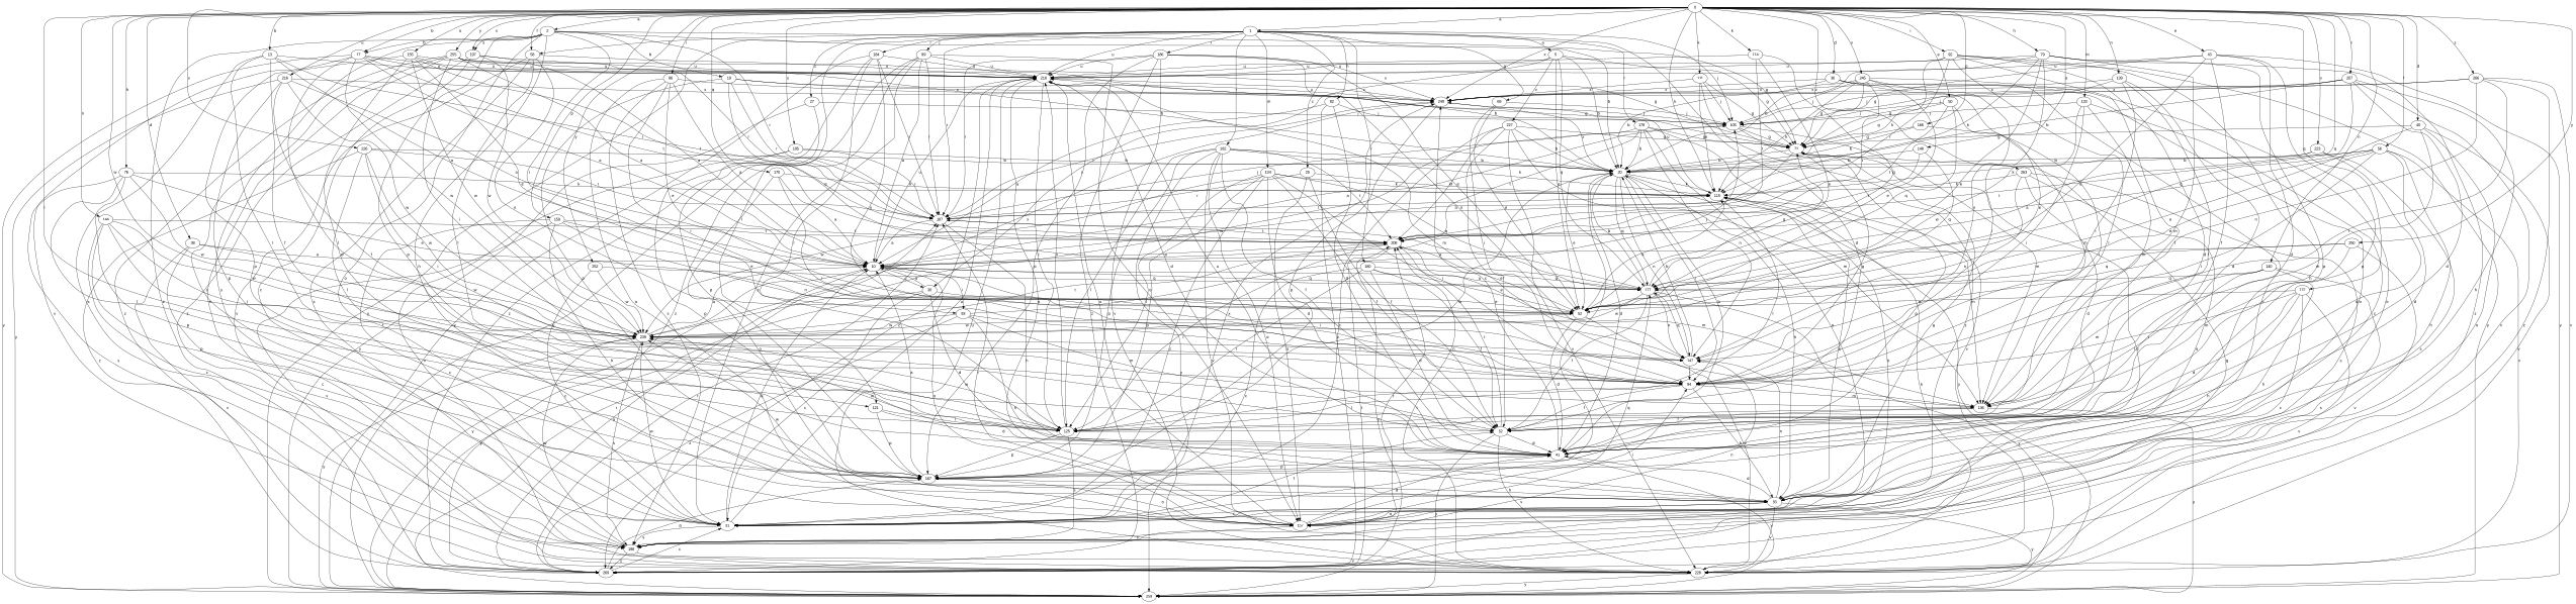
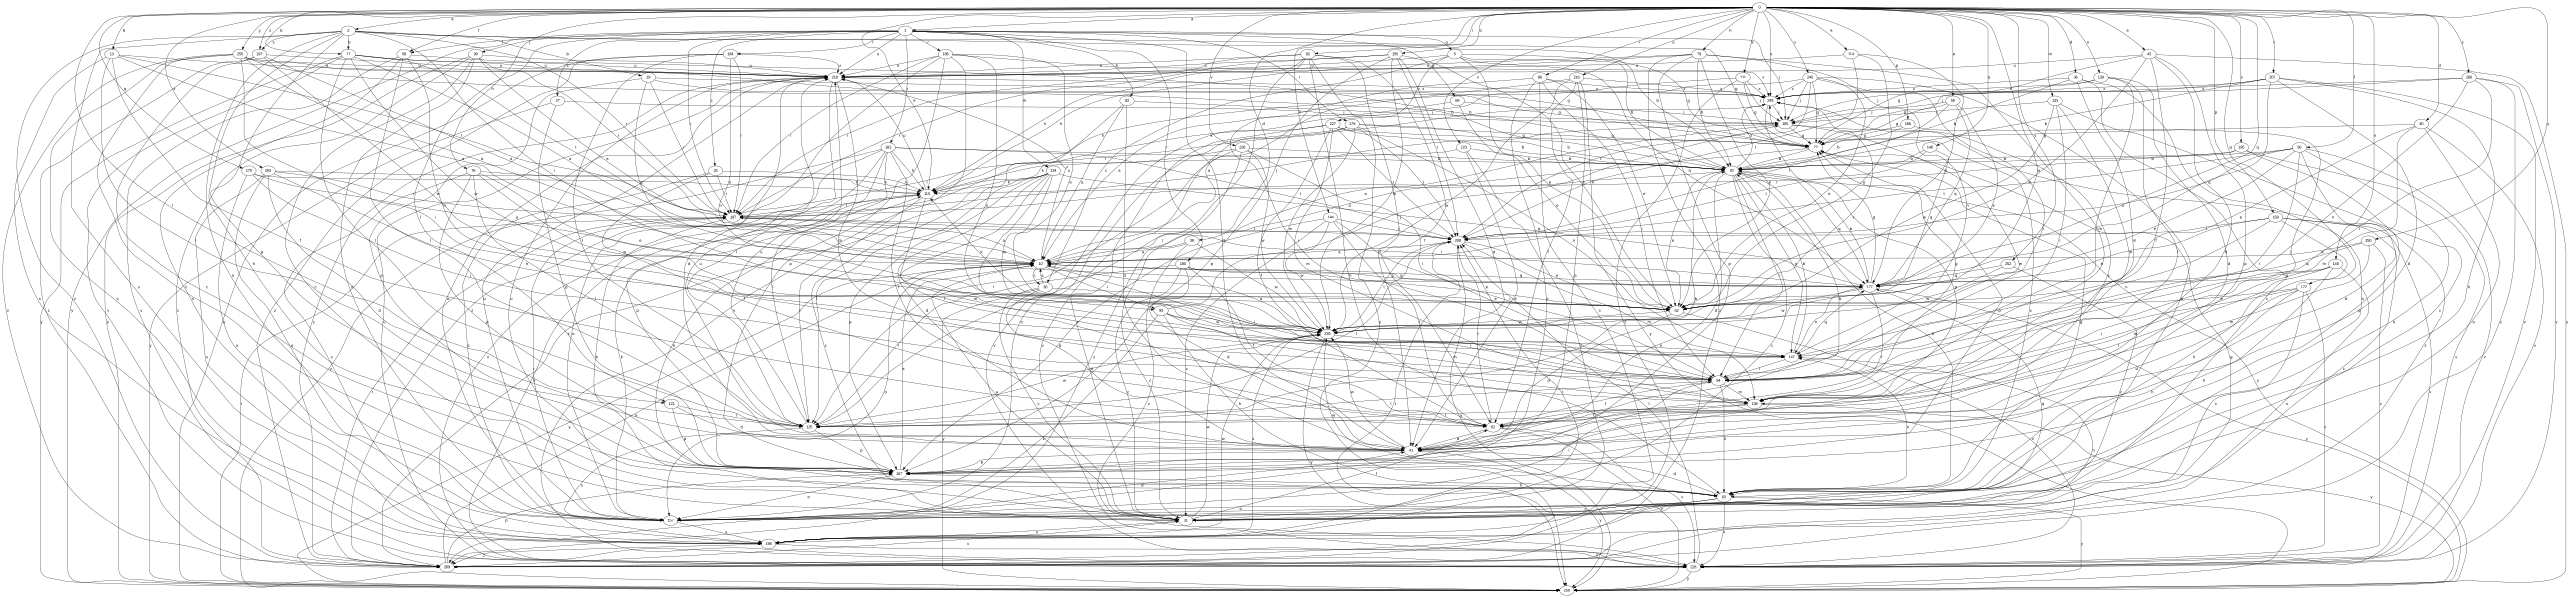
  strict digraph {
    fontname="Liberation Sans"
    node [fontname="Liberation Sans"]
    edge [fontname="Liberation Sans"]
    0
    1
    2
    13
    17
    36
    38
    40
    43
    50
    56
    58
    76
    79
    86
    92
    111
    114
    115
    121
    133
    139
    140
    144
    148
    155
    159
    166
    170
    172
    177
    195
    197
    207
    216
    223
    226
    239
    245
    249
    250
    252
    255
    263
    266
    5
    25
    27
    41
    69
    82
    99
    105
    134
    178
    180
    182
    184
    186
    187
    218
    259
    19
    20
    72
    83
    93
    157
    167
    198
    269
    10
    62
    125
    208
    228
    31
    136
    52
    94
    147
    30
    227
    0 -> 1 [label=a]
    0 -> 2 [label=a]
    0 -> 13 [label=b]
    0 -> 17 [label=b]
    0 -> 36 [label=d]
    0 -> 38 [label=d]
    0 -> 40 [label=d]
    0 -> 43 [label=e]
    0 -> 50 [label=e]
    0 -> 56 [label=f]
    0 -> 58 [label=f]
    0 -> 76 [label=h]
    0 -> 79 [label=h]
    0 -> 86 [label=i]
    0 -> 92 [label=i]
    0 -> 111 [label=k]
    0 -> 114 [label=k]
    0 -> 115 [label=k]
    0 -> 121 [label=l]
    0 -> 133 [label=m]
    0 -> 139 [label=n]
    0 -> 140 [label=n]
    0 -> 144 [label=n]
    0 -> 148 [label=o]
    0 -> 155 [label=o]
    0 -> 159 [label=p]
    0 -> 166 [label=p]
    0 -> 170 [label=q]
    0 -> 172 [label=q]
    0 -> 177 [label=q]
    0 -> 195 [label=s]
    0 -> 197 [label=s]
    0 -> 207 [label=t]
    0 -> 216 [label=u]
    0 -> 223 [label=v]
    0 -> 226 [label=v]
    0 -> 239 [label=w]
    0 -> 245 [label=x]
    0 -> 249 [label=x]
    0 -> 250 [label=y]
    0 -> 252 [label=y]
    0 -> 255 [label=y]
    0 -> 263 [label=z]
    0 -> 266 [label=z]
    1 -> 58 [label=f]
    1 -> 121 [label=l]
    1 -> 5 [label=a]
    1 -> 25 [label=c]
    1 -> 27 [label=c]
    1 -> 41 [label=d]
    1 -> 69 [label=g]
    1 -> 82 [label=h]
    1 -> 99 [label=j]
    1 -> 105 [label=j]
    1 -> 134 [label=m]
    1 -> 178 [label=r]
    1 -> 180 [label=r]
    1 -> 182 [label=r]
    1 -> 184 [label=r]
    1 -> 186 [label=r]
    1 -> 187 [label=r]
    1 -> 218 [label=u]
    1 -> 259 [label=y]
    2 -> 17 [label=b]
    2 -> 197 [label=s]
    2 -> 187 [label=r]
    2 -> 19 [label=b]
    2 -> 20 [label=b]
    2 -> 72 [label=g]
    2 -> 83 [label=h]
    2 -> 93 [label=i]
    2 -> 157 [label=o]
    2 -> 167 [label=p]
    2 -> 198 [label=s]
    2 -> 269 [label=z]
    13 -> 187 [label=r]
    13 -> 218 [label=u]
    13 -> 198 [label=s]
    13 -> 10 [label=a]
    13 -> 62 [label=f]
    13 -> 125 [label=l]
    17 -> 239 [label=w]
    17 -> 218 [label=u]
    17 -> 259 [label=y]
    17 -> 20 [label=b]
    17 -> 10 [label=a]
    17 -> 125 [label=l]
    17 -> 208 [label=t]
    17 -> 228 [label=v]
    36 -> 249 [label=x]
    36 -> 20 [label=b]
    36 -> 157 [label=o]
    36 -> 31 [label=c]
    36 -> 136 [label=m]
    38 -> 239 [label=w]
    38 -> 10 [label=a]
    38 -> 228 [label=v]
    38 -> 31 [label=c]
    40 -> 72 [label=g]
    40 -> 157 [label=o]
    40 -> 228 [label=v]
    40 -> 136 [label=m]
    40 -> 52 [label=e]
    43 -> 41 [label=d]
    43 -> 218 [label=u]
    43 -> 259 [label=y]
    43 -> 72 [label=g]
    43 -> 167 [label=p]
    43 -> 62 [label=f]
    43 -> 52 [label=e]
    50 -> 177 [label=q]
    50 -> 105 [label=j]
    50 -> 72 [label=g]
    50 -> 208 [label=t]
    50 -> 52 [label=e]
    56 -> 41 [label=d]
    56 -> 20 [label=b]
    56 -> 83 [label=h]
    56 -> 10 [label=a]
    56 -> 208 [label=t]
    56 -> 228 [label=v]
    56 -> 52 [label=e]
    56 -> 94 [label=i]
    58 -> 218 [label=u]
    58 -> 198 [label=s]
    58 -> 125 [label=l]
    58 -> 228 [label=v]
    58 -> 147 [label=n]
    76 -> 115 [label=k]
    76 -> 239 [label=w]
    76 -> 167 [label=p]
    76 -> 198 [label=s]
    76 -> 125 [label=l]
    76 -> 52 [label=e]
    79 -> 115 [label=k]
    79 -> 218 [label=u]
    79 -> 20 [label=b]
    79 -> 167 [label=p]
    79 -> 269 [label=z]
    79 -> 136 [label=m]
    79 -> 52 [label=e]
    79 -> 147 [label=n]
    86 -> 249 [label=x]
    86 -> 157 [label=o]
    86 -> 198 [label=s]
    86 -> 10 [label=a]
    86 -> 52 [label=e]
    86 -> 94 [label=i]
    92 -> 115 [label=k]
    92 -> 41 [label=d]
    92 -> 187 [label=r]
    92 -> 218 [label=u]
    92 -> 259 [label=y]
    92 -> 83 [label=h]
    92 -> 62 [label=f]
    92 -> 125 [label=l]
    111 -> 115 [label=k]
    111 -> 249 [label=x]
    111 -> 105 [label=j]
    111 -> 72 [label=g]
    111 -> 269 [label=z]
    114 -> 177 [label=q]
    114 -> 218 [label=u]
    114 -> 208 [label=t]
    114 -> 52 [label=e]
    115 -> 187 [label=r]
    115 -> 218 [label=u]
    115 -> 125 [label=l]
    115 -> 136 [label=m]
    121 -> 41 [label=d]
    121 -> 167 [label=p]
    121 -> 125 [label=l]
    133 -> 239 [label=w]
    133 -> 105 [label=j]
    133 -> 31 [label=c]
    133 -> 136 [label=m]
    133 -> 94 [label=i]
    139 -> 249 [label=x]
    139 -> 41 [label=d]
    139 -> 105 [label=j]
    139 -> 62 [label=f]
    139 -> 94 [label=i]
    140 -> 177 [label=q]
    140 -> 83 [label=h]
    140 -> 198 [label=s]
    140 -> 125 [label=l]
    140 -> 136 [label=m]
    144 -> 239 [label=w]
    144 -> 167 [label=p]
    144 -> 62 [label=f]
    144 -> 208 [label=t]
    144 -> 31 [label=c]
    144 -> 94 [label=i]
    148 -> 177 [label=q]
    148 -> 20 [label=b]
    148 -> 208 [label=t]
    155 -> 239 [label=w]
    155 -> 41 [label=d]
    155 -> 187 [label=r]
    155 -> 218 [label=u]
    155 -> 167 [label=p]
    155 -> 208 [label=t]
    155 -> 52 [label=e]
    159 -> 83 [label=h]
    159 -> 208 [label=t]
    159 -> 228 [label=v]
    159 -> 31 [label=c]
    159 -> 52 [label=e]
    159 -> 147 [label=n]
    166 -> 20 [label=b]
    166 -> 72 [label=g]
    166 -> 94 [label=i]
    170 -> 115 [label=k]
    170 -> 157 [label=o]
    170 -> 10 [label=a]
    170 -> 94 [label=i]
    172 -> 41 [label=d]
    172 -> 83 [label=h]
    172 -> 228 [label=v]
    172 -> 31 [label=c]
    172 -> 52 [label=e]
    172 -> 94 [label=i]
    177 -> 239 [label=w]
    177 -> 187 [label=r]
    177 -> 259 [label=y]
    177 -> 20 [label=b]
    177 -> 72 [label=g]
    177 -> 10 [label=a]
    177 -> 62 [label=f]
    177 -> 147 [label=n]
    195 -> 187 [label=r]
    195 -> 20 [label=b]
    195 -> 167 [label=p]
    195 -> 228 [label=v]
    197 -> 239 [label=w]
    197 -> 218 [label=u]
    197 -> 269 [label=z]
    197 -> 10 [label=a]
    197 -> 31 [label=c]
    207 -> 177 [label=q]
    207 -> 249 [label=x]
    207 -> 41 [label=d]
    207 -> 20 [label=b]
    207 -> 72 [label=g]
    207 -> 83 [label=h]
    207 -> 228 [label=v]
    216 -> 239 [label=w]
    216 -> 249 [label=x]
    216 -> 259 [label=y]
    216 -> 167 [label=p]
    216 -> 10 [label=a]
    216 -> 62 [label=f]
    223 -> 115 [label=k]
    223 -> 41 [label=d]
    223 -> 20 [label=b]
    223 -> 198 [label=s]
    226 -> 239 [label=w]
    226 -> 187 [label=r]
    226 -> 20 [label=b]
    226 -> 269 [label=z]
    226 -> 125 [label=l]
    226 -> 94 [label=i]
    239 -> 249 [label=x]
    239 -> 259 [label=y]
    239 -> 198 [label=s]
    239 -> 10 [label=a]
    239 -> 208 [label=t]
    239 -> 147 [label=n]
    245 -> 115 [label=k]
    245 -> 249 [label=x]
    245 -> 105 [label=j]
    245 -> 72 [label=g]
    245 -> 157 [label=o]
    245 -> 208 [label=t]
    245 -> 52 [label=e]
    245 -> 94 [label=i]
    249 -> 105 [label=j]
    249 -> 187 [label=r]
    249 -> 167 [label=p]
    250 -> 177 [label=q]
    250 -> 10 [label=a]
    250 -> 228 [label=v]
    250 -> 136 [label=m]
    252 -> 177 [label=q]
    252 -> 239 [label=w]
    252 -> 31 [label=c]
    255 -> 218 [label=u]
    255 -> 20 [label=b]
    255 -> 72 [label=g]
    255 -> 198 [label=s]
    255 -> 269 [label=z]
    255 -> 10 [label=a]
    255 -> 31 [label=c]
    255 -> 94 [label=i]
    263 -> 115 [label=k]
    263 -> 41 [label=d]
+   263 -> 187 [label=r]
    263 -> 157 [label=o]
    263 -> 198 [label=s]
    263 -> 147 [label=n]
    266 -> 249 [label=x]
    266 -> 105 [label=j]
    266 -> 269 [label=z]
    266 -> 228 [label=v]
    266 -> 94 [label=i]
    266 -> 147 [label=n]
    5 -> 177 [label=q]
    5 -> 218 [label=u]
    5 -> 20 [label=b]
    5 -> 72 [label=g]
    5 -> 52 [label=e]
    5 -> 30 [label=c]
    5 -> 227 [label=v]
    25 -> 115 [label=k]
    25 -> 187 [label=r]
    25 -> 157 [label=o]
    25 -> 62 [label=f]
    27 -> 105 [label=j]
    27 -> 259 [label=y]
    27 -> 167 [label=p]
    41 -> 239 [label=w]
    41 -> 249 [label=x]
    41 -> 218 [label=u]
    41 -> 259 [label=y]
    41 -> 167 [label=p]
    69 -> 105 [label=j]
    69 -> 52 [label=e]
    69 -> 94 [label=i]
    82 -> 41 [label=d]
    82 -> 105 [label=j]
    82 -> 269 [label=z]
    82 -> 10 [label=a]
    99 -> 187 [label=r]
    99 -> 218 [label=u]
    99 -> 259 [label=y]
    99 -> 157 [label=o]
    99 -> 269 [label=z]
    99 -> 10 [label=a]
    99 -> 31 [label=c]
    105 -> 72 [label=g]
    105 -> 269 [label=z]
    105 -> 10 [label=a]
    105 -> 136 [label=m]
    134 -> 115 [label=k]
    134 -> 177 [label=q]
    134 -> 239 [label=w]
    134 -> 41 [label=d]
    134 -> 167 [label=p]
    134 -> 62 [label=f]
    134 -> 125 [label=l]
    134 -> 31 [label=c]
    134 -> 94 [label=i]
    178 -> 239 [label=w]
    178 -> 20 [label=b]
    178 -> 72 [label=g]
    178 -> 157 [label=o]
    178 -> 208 [label=t]
    178 -> 228 [label=v]
    178 -> 147 [label=n]
    180 -> 177 [label=q]
    180 -> 41 [label=d]
    180 -> 62 [label=f]
    180 -> 125 [label=l]
    180 -> 31 [label=c]
    180 -> 52 [label=e]
    182 -> 115 [label=k]
    182 -> 259 [label=y]
    182 -> 20 [label=b]
    182 -> 157 [label=o]
    182 -> 167 [label=p]
    182 -> 62 [label=f]
    182 -> 125 [label=l]
    182 -> 208 [label=t]
    182 -> 228 [label=v]
    184 -> 187 [label=r]
    184 -> 218 [label=u]
    184 -> 259 [label=y]
    184 -> 269 [label=z]
    184 -> 125 [label=l]
    184 -> 147 [label=n]
    186 -> 249 [label=x]
    186 -> 187 [label=r]
    186 -> 218 [label=u]
    186 -> 167 [label=p]
    186 -> 269 [label=z]
    186 -> 228 [label=v]
    186 -> 52 [label=e]
    186 -> 147 [label=n]
    187 -> 105 [label=j]
    187 -> 83 [label=h]
    187 -> 10 [label=a]
    187 -> 208 [label=t]
    218 -> 249 [label=x]
    218 -> 41 [label=d]
    218 -> 157 [label=o]
    218 -> 269 [label=z]
    218 -> 125 [label=l]
    218 -> 136 [label=m]
    259 -> 187 [label=r]
    19 -> 177 [label=q]
    19 -> 249 [label=x]
    19 -> 187 [label=r]
    19 -> 72 [label=g]
    19 -> 167 [label=p]
    20 -> 115 [label=k]
    20 -> 177 [label=q]
    20 -> 249 [label=x]
    20 -> 41 [label=d]
    20 -> 259 [label=y]
    20 -> 83 [label=h]
    20 -> 31 [label=c]
    20 -> 52 [label=e]
    20 -> 94 [label=i]
    20 -> 147 [label=n]
    72 -> 20 [label=b]
    72 -> 167 [label=p]
    72 -> 10 [label=a]
    83 -> 115 [label=k]
    83 -> 239 [label=w]
    83 -> 41 [label=d]
    83 -> 259 [label=y]
    83 -> 72 [label=g]
    83 -> 157 [label=o]
    83 -> 228 [label=v]
    83 -> 31 [label=c]
    83 -> 147 [label=n]
    93 -> 239 [label=w]
    93 -> 105 [label=j]
    93 -> 83 [label=h]
    93 -> 269 [label=z]
    93 -> 136 [label=m]
    93 -> 94 [label=i]
    157 -> 115 [label=k]
    157 -> 177 [label=q]
    157 -> 41 [label=d]
    157 -> 187 [label=r]
    157 -> 218 [label=u]
    157 -> 198 [label=s]
    157 -> 94 [label=i]
    167 -> 83 [label=h]
    167 -> 157 [label=o]
    167 -> 10 [label=a]
    198 -> 239 [label=w]
    198 -> 269 [label=z]
    198 -> 208 [label=t]
    198 -> 228 [label=v]
    198 -> 147 [label=n]
    269 -> 187 [label=r]
    269 -> 72 [label=g]
    269 -> 167 [label=p]
    269 -> 10 [label=a]
    269 -> 208 [label=t]
    269 -> 31 [label=c]
    10 -> 177 [label=q]
    10 -> 218 [label=u]
    10 -> 259 [label=y]
    10 -> 93 [label=i]
    10 -> 157 [label=o]
    10 -> 94 [label=i]
    10 -> 30 [label=c]
    62 -> 41 [label=d]
    62 -> 259 [label=y]
    62 -> 20 [label=b]
    62 -> 208 [label=t]
    62 -> 228 [label=v]
    125 -> 239 [label=w]
    125 -> 218 [label=u]
    125 -> 20 [label=b]
    125 -> 167 [label=p]
    125 -> 198 [label=s]
    208 -> 259 [label=y]
    208 -> 10 [label=a]
    208 -> 125 [label=l]
    208 -> 136 [label=m]
    208 -> 52 [label=e]
    228 -> 115 [label=k]
    228 -> 218 [label=u]
    228 -> 259 [label=y]
    228 -> 208 [label=t]
    31 -> 239 [label=w]
    31 -> 249 [label=x]
    31 -> 218 [label=u]
    31 -> 198 [label=s]
    31 -> 10 [label=a]
    31 -> 62 [label=f]
    136 -> 259 [label=y]
    136 -> 62 [label=f]
    136 -> 125 [label=l]
    52 -> 115 [label=k]
    52 -> 239 [label=w]
    52 -> 41 [label=d]
    52 -> 228 [label=v]
    94 -> 72 [label=g]
    94 -> 83 [label=h]
    94 -> 62 [label=f]
    94 -> 125 [label=l]
    94 -> 136 [label=m]
    147 -> 177 [label=q]
    147 -> 20 [label=b]
    147 -> 94 [label=i]
    30 -> 41 [label=d]
    30 -> 259 [label=y]
    30 -> 10 [label=a]
    30 -> 31 [label=c]
    30 -> 52 [label=e]
    227 -> 20 [label=b]
    227 -> 72 [label=g]
    227 -> 62 [label=f]
    227 -> 208 [label=t]
    227 -> 228 [label=v]
    227 -> 31 [label=c]
    227 -> 136 [label=m]
  }
